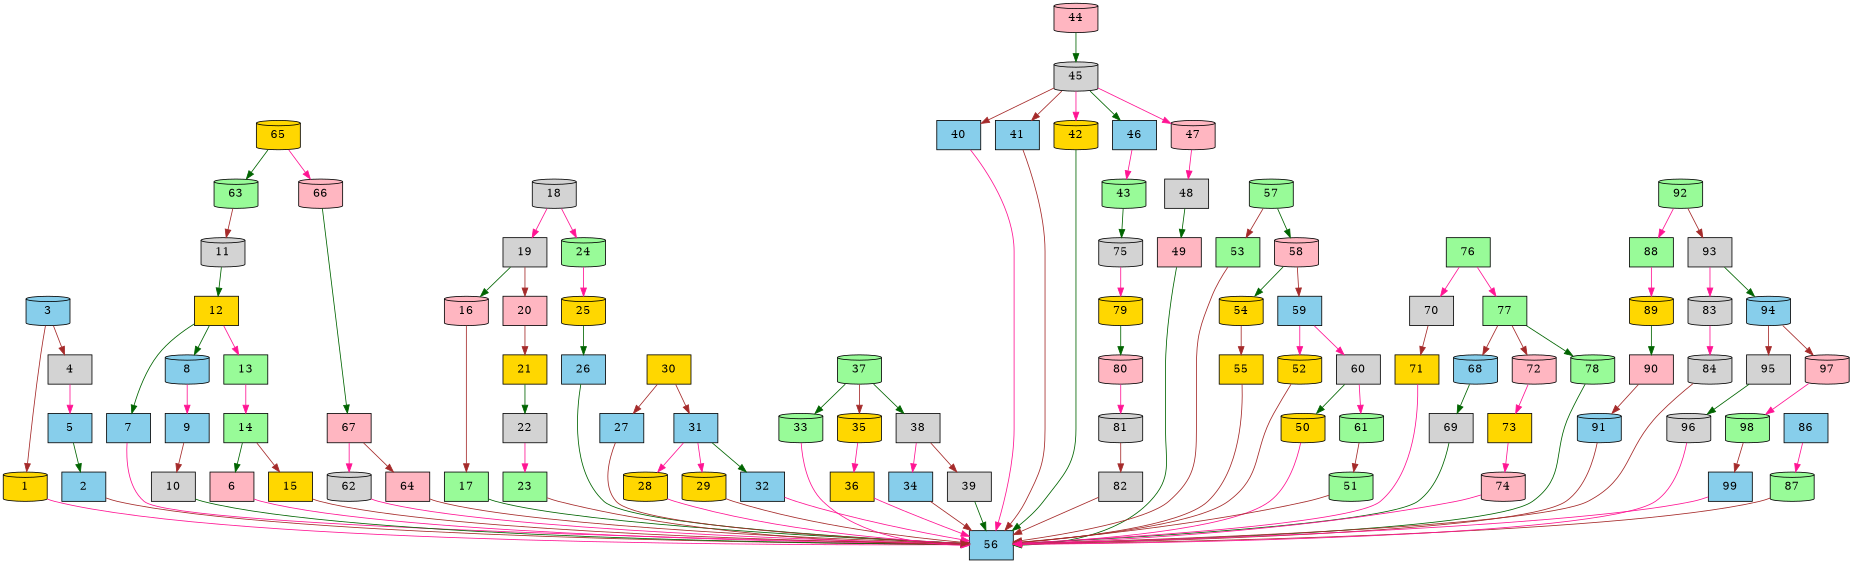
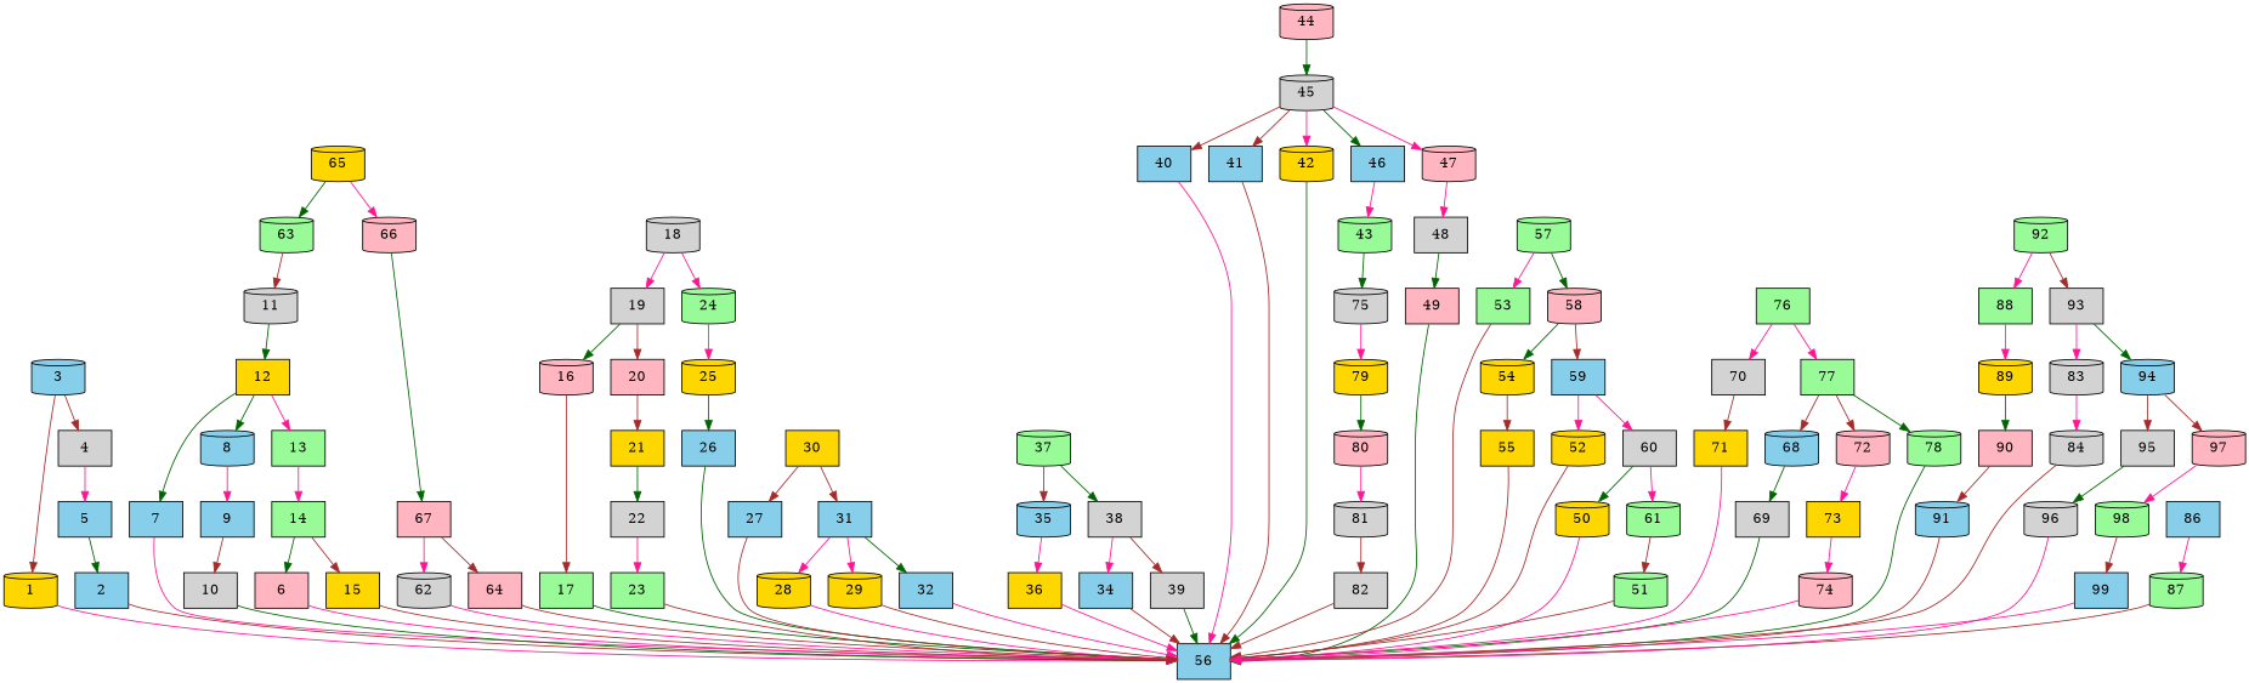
  strict digraph {
    node [exec=127 fillcolor=lightgrey shape=box style=filled]
    edge [color=deeppink comm=17]
    56 [exec=116 fillcolor=skyblue]
    1 [exec=190 fillcolor=gold shape=cylinder]
    2 [exec=171 fillcolor=skyblue]
    3 [exec=151 fillcolor=skyblue shape=cylinder]
    4 [exec=88]
    5 [exec=109 fillcolor=skyblue]
    6 [exec=90 fillcolor=lightpink]
    7 [exec=60 fillcolor=skyblue]
    8 [fillcolor=skyblue shape=cylinder]
    9 [exec=57 fillcolor=skyblue]
    10 [exec=118]
    11 [exec=171 shape=cylinder]
    12 [exec=149 fillcolor=gold]
    13 [exec=159 fillcolor=palegreen]
    14 [exec=151 fillcolor=palegreen]
    15 [exec=197 fillcolor=gold]
    16 [exec=105 fillcolor=lightpink shape=cylinder]
    17 [exec=116 fillcolor=palegreen]
    18 [exec=161 shape=cylinder]
    19
    24 [exec=139 fillcolor=palegreen shape=cylinder]
    20 [exec=157 fillcolor=lightpink]
    25 [exec=186 fillcolor=gold shape=cylinder]
    21 [exec=179 fillcolor=gold]
    22 [exec=148]
    23 [exec=196 fillcolor=palegreen]
    26 [exec=199 fillcolor=skyblue]
    27 [exec=173 fillcolor=skyblue]
    28 [exec=72 fillcolor=gold shape=cylinder]
    29 [exec=138 fillcolor=gold shape=cylinder]
    30 [exec=67 fillcolor=gold]
    31 [exec=155 fillcolor=skyblue]
    32 [exec=88 fillcolor=skyblue]
-   33 [exec=146 fillcolor=palegreen shape=cylinder]
    34 [exec=200 fillcolor=skyblue]
-   35 [exec=134 fillcolor=gold shape=cylinder]
+   35 [exec=134 fillcolor=skyblue shape=cylinder]
    36 [exec=191 fillcolor=gold]
    37 [exec=121 fillcolor=palegreen shape=cylinder]
    38 [exec=179]
    39 [exec=110]
    40 [exec=100 fillcolor=skyblue]
    41 [exec=154 fillcolor=skyblue]
    42 [exec=124 fillcolor=gold shape=cylinder]
    43 [exec=117 fillcolor=palegreen shape=cylinder]
    75 [exec=144 shape=cylinder]
    79 [exec=76 fillcolor=gold shape=cylinder]
    44 [exec=89 fillcolor=lightpink shape=cylinder]
    45 [exec=60 shape=cylinder]
    46 [exec=136 fillcolor=skyblue]
    47 [exec=130 fillcolor=lightpink shape=cylinder]
    48 [exec=142]
    49 [exec=85 fillcolor=lightpink]
    50 [exec=179 fillcolor=gold shape=cylinder]
    51 [exec=119 fillcolor=palegreen shape=cylinder]
    52 [exec=160 fillcolor=gold shape=cylinder]
    53 [exec=110 fillcolor=palegreen]
    54 [fillcolor=gold shape=cylinder]
    55 [exec=161 fillcolor=gold]
    57 [exec=183 fillcolor=palegreen shape=cylinder]
    58 [fillcolor=lightpink shape=cylinder]
    59 [exec=190 fillcolor=skyblue]
    60 [exec=136]
    61 [exec=52 fillcolor=palegreen shape=cylinder]
    62 [exec=169 shape=cylinder]
    63 [exec=140 fillcolor=palegreen shape=cylinder]
    64 [exec=140 fillcolor=lightpink]
    65 [exec=121 fillcolor=gold shape=cylinder]
    66 [exec=175 fillcolor=lightpink shape=cylinder]
    67 [exec=55 fillcolor=lightpink]
    68 [exec=166 fillcolor=skyblue shape=cylinder]
    69 [exec=126]
    70 [exec=131]
    71 [exec=95 fillcolor=gold]
    72 [exec=143 fillcolor=lightpink shape=cylinder]
    73 [exec=97 fillcolor=gold]
    74 [exec=130 fillcolor=lightpink shape=cylinder]
    76 [exec=117 fillcolor=palegreen]
    77 [exec=126 fillcolor=palegreen]
    80 [exec=56 fillcolor=lightpink shape=cylinder]
    78 [exec=146 fillcolor=palegreen shape=cylinder]
    81 [exec=195 shape=cylinder]
    82 [exec=83]
    83 [exec=161 shape=cylinder]
    84 [exec=74 shape=cylinder]
    86 [exec=132 fillcolor=skyblue]
    87 [exec=135 fillcolor=palegreen shape=cylinder]
    88 [exec=107 fillcolor=palegreen]
    89 [exec=162 fillcolor=gold shape=cylinder]
    90 [exec=93 fillcolor=lightpink]
    91 [exec=70 fillcolor=skyblue shape=cylinder]
    92 [exec=136 fillcolor=palegreen shape=cylinder]
    93 [exec=105]
    94 [exec=195 fillcolor=skyblue shape=cylinder]
    95 [exec=165]
    97 [exec=107 fillcolor=lightpink shape=cylinder]
    96 [exec=119 shape=cylinder]
    98 [exec=80 fillcolor=palegreen shape=cylinder]
    99 [exec=58 fillcolor=skyblue]
    1 -> 56 [comm=6]
    2 -> 56 [color=brown comm=7]
    3 -> 1 [color=brown comm=6]
    3 -> 4 [color=brown comm=20]
    4 -> 5 [comm=7]
    5 -> 2 [color=darkgreen comm=15]
    6 -> 56 [comm=10]
    7 -> 56 [comm=15]
    8 -> 9 [comm=7]
    9 -> 10 [color=brown comm=16]
    10 -> 56 [color=darkgreen]
    11 -> 12 [color=darkgreen]
    12 -> 7 [color=darkgreen comm=16]
    12 -> 8 [color=darkgreen comm=13]
    12 -> 13 [comm=14]
    13 -> 14 [comm=11]
    14 -> 6 [color=darkgreen comm=18]
    14 -> 15 [color=brown comm=15]
    15 -> 56 [color=brown comm=8]
    16 -> 17 [color=brown comm=9]
    17 -> 56 [color=darkgreen comm=5]
    18 -> 19
    18 -> 24 [comm=7]
    19 -> 16 [color=darkgreen comm=6]
    19 -> 20 [color=brown comm=10]
    24 -> 25 [comm=18]
    20 -> 21 [color=brown comm=16]
    25 -> 26 [color=darkgreen comm=6]
    21 -> 22 [color=darkgreen comm=19]
    22 -> 23
    23 -> 56 [color=brown comm=6]
    26 -> 56 [color=darkgreen comm=16]
    27 -> 56 [color=brown comm=20]
    28 -> 56 [comm=15]
    29 -> 56 [color=brown comm=18]
    30 -> 27 [color=brown comm=19]
    30 -> 31 [color=brown comm=18]
    31 -> 28 [comm=12]
    31 -> 29 [comm=11]
    31 -> 32 [color=darkgreen comm=5]
    32 -> 56 [comm=13]
-   33 -> 56 [comm=7]
    34 -> 56 [color=brown comm=18]
    35 -> 36 [comm=12]
    36 -> 56 [comm=18]
-   37 -> 33 [color=darkgreen comm=5]
    37 -> 35 [color=brown comm=15]
    37 -> 38 [color=darkgreen comm=9]
    38 -> 34 [comm=13]
    38 -> 39 [color=brown comm=16]
    39 -> 56 [color=darkgreen comm=8]
    40 -> 56 [comm=19]
    41 -> 56 [color=brown comm=8]
    42 -> 56 [color=darkgreen]
    43 -> 75 [color=darkgreen comm=8]
    75 -> 79 [comm=12]
    79 -> 80 [color=darkgreen comm=9]
    44 -> 45 [color=darkgreen comm=15]
    45 -> 40 [color=brown comm=5]
    45 -> 41 [color=brown comm=20]
    45 -> 42 [comm=9]
    45 -> 46 [color=darkgreen comm=8]
    45 -> 47 [comm=12]
    46 -> 43
    47 -> 48 [comm=6]
    48 -> 49 [color=darkgreen comm=7]
    49 -> 56 [color=darkgreen comm=8]
    50 -> 56
    51 -> 56 [color=brown comm=10]
    52 -> 56 [color=brown comm=5]
    53 -> 56 [color=brown comm=15]
    54 -> 55 [color=brown comm=8]
    55 -> 56 [color=brown comm=5]
-   57 -> 53 [color=brown comm=20]
+   57 -> 53 [comm=20]
    57 -> 58 [color=darkgreen comm=8]
    58 -> 54 [color=darkgreen comm=14]
    58 -> 59 [color=brown comm=14]
    59 -> 52 [comm=6]
    59 -> 60 [comm=7]
    60 -> 50 [color=darkgreen comm=8]
    60 -> 61 [comm=12]
    61 -> 51 [color=brown comm=8]
    62 -> 56 [comm=6]
    63 -> 11 [color=brown comm=15]
    64 -> 56 [color=brown comm=10]
    65 -> 63 [color=darkgreen comm=12]
    65 -> 66 [comm=7]
    66 -> 67 [color=darkgreen comm=10]
    67 -> 62 [comm=12]
    67 -> 64 [color=brown comm=19]
    68 -> 69 [color=darkgreen]
    69 -> 56 [color=darkgreen comm=13]
    70 -> 71 [color=brown comm=16]
    71 -> 56
    72 -> 73 [comm=16]
    73 -> 74 [comm=18]
    74 -> 56 [comm=7]
    76 -> 70 [comm=10]
    76 -> 77 [comm=18]
    77 -> 68 [color=brown comm=20]
    77 -> 72 [color=brown comm=9]
    77 -> 78 [color=darkgreen comm=18]
    80 -> 81 [comm=10]
    78 -> 56 [color=darkgreen]
    81 -> 82 [color=brown comm=8]
    82 -> 56 [color=brown comm=20]
    83 -> 84 [comm=20]
    84 -> 56 [color=brown comm=19]
    86 -> 87 [comm=9]
    87 -> 56 [color=brown comm=13]
    88 -> 89 [comm=11]
    89 -> 90 [color=darkgreen comm=9]
    90 -> 91 [color=brown comm=15]
    91 -> 56 [color=brown comm=12]
    92 -> 88 [comm=18]
    92 -> 93 [color=brown comm=14]
    93 -> 83 [comm=11]
    93 -> 94 [color=darkgreen comm=13]
    94 -> 95 [color=brown comm=5]
    94 -> 97 [color=brown comm=13]
    95 -> 96 [color=darkgreen comm=20]
    97 -> 98 [comm=11]
    96 -> 56
    98 -> 99 [color=brown comm=10]
    99 -> 56 [comm=16]
  }
